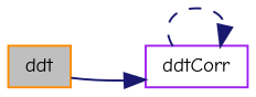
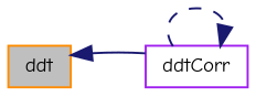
  digraph {
    rankdir=LR
    fontname="Comic Neue"
    node [fontname="Comic Neue" fontsize=10 shape=record]
    edge [color=midnightblue fontname="Comic Neue" fontsize=10 labelfontname=Helvetica labelfontsize=10]
    n1 [color=darkorange fillcolor=grey75 fontcolor=black height=0.2 label=ddt style=filled width=0.4]
    n2 [color=purple height=0.2 label=ddtCorr width=0.4]
-   n1 -> n2 [style=solid]
+   n2 -> n1 [style=solid]
    n2 -> n2 [style=dashed]
  }
